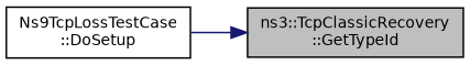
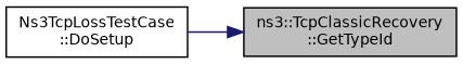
  digraph {
    rankdir=RL
    node [color=black fontname=Helvetica fontsize=10 shape=record style=filled]
    n1 [fillcolor=grey75 fontcolor=black height=0.2 label="ns3::TcpClassicRecovery\l::GetTypeId" width=0.4]
-   n2 [fillcolor=white height=0.2 label="Ns9TcpLossTestCase\l::DoSetup" width=0.4]
+   n2 [fillcolor=white height=0.2 label="Ns3TcpLossTestCase\l::DoSetup" width=0.4]
    n1 -> n2 [color=midnightblue dir=back fontname=Helvetica fontsize=10 labelfontname=Helvetica labelfontsize=10 style=solid]
  }
